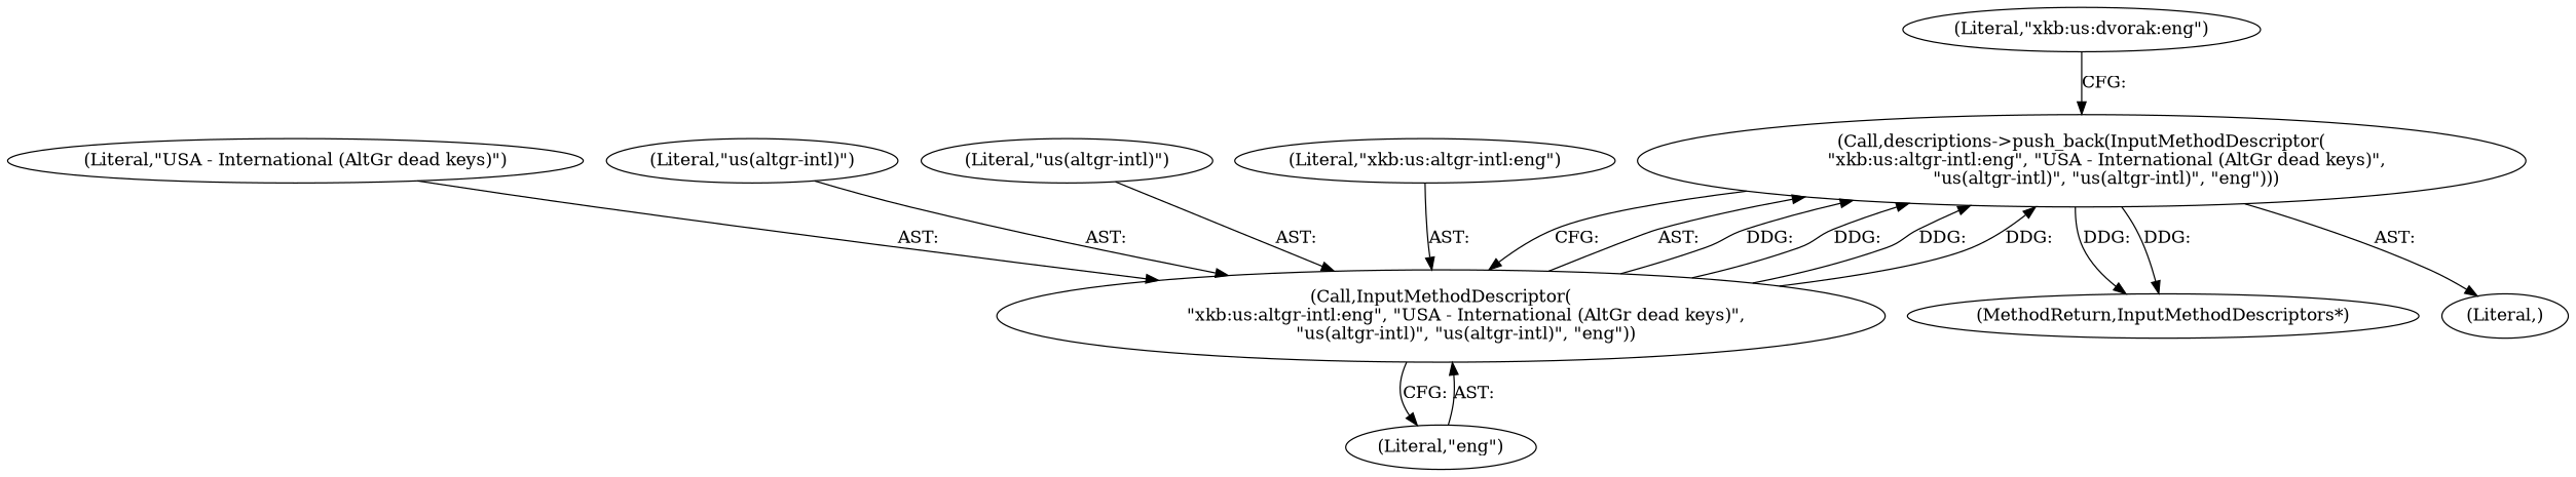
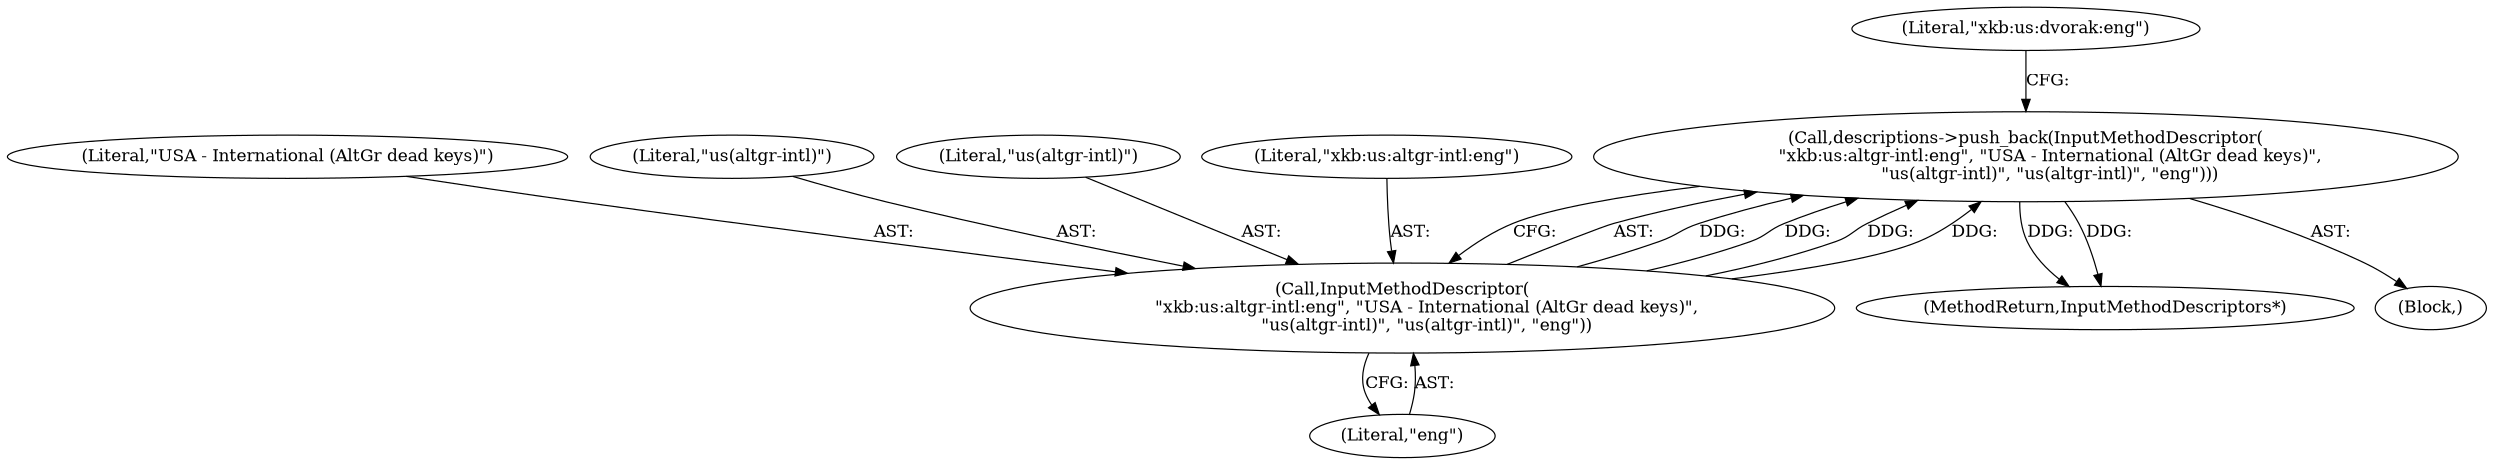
  digraph {
    n1 [label="(Call,descriptions->push_back(InputMethodDescriptor(\n         \"xkb:us:altgr-intl:eng\", \"USA - International (AltGr dead keys)\",\n         \"us(altgr-intl)\", \"us(altgr-intl)\", \"eng\")))"]
    n2 [label="(Call,InputMethodDescriptor(\n         \"xkb:us:altgr-intl:eng\", \"USA - International (AltGr dead keys)\",\n         \"us(altgr-intl)\", \"us(altgr-intl)\", \"eng\"))"]
    n3 [label="(MethodReturn,InputMethodDescriptors*)"]
-   n4 [label="(Literal,)"]
+   n4 [label="(Block,)"]
    n5 [label="(Literal,\"eng\")"]
    n6 [label="(Literal,\"USA - International (AltGr dead keys)\")"]
    n7 [label="(Literal,\"us(altgr-intl)\")"]
    n8 [label="(Literal,\"us(altgr-intl)\")"]
    n9 [label="(Literal,\"xkb:us:dvorak:eng\")"]
    n10 [label="(Literal,\"xkb:us:altgr-intl:eng\")"]
    n1 -> n2 [label="CFG: "]
    n1 -> n3 [label="DDG: "]
    n1 -> n3 [label="DDG: "]
    n1 -> n4 [label="AST: "]
    n2 -> n1 [label="AST: "]
    n2 -> n1 [label="DDG: "]
    n2 -> n1 [label="DDG: "]
    n2 -> n1 [label="DDG: "]
    n2 -> n1 [label="DDG: "]
    n2 -> n5 [label="CFG: "]
    n5 -> n2 [label="AST: "]
    n6 -> n2 [label="AST: "]
    n7 -> n2 [label="AST: "]
    n8 -> n2 [label="AST: "]
    n9 -> n1 [label="CFG: "]
    n10 -> n2 [label="AST: "]
  }
